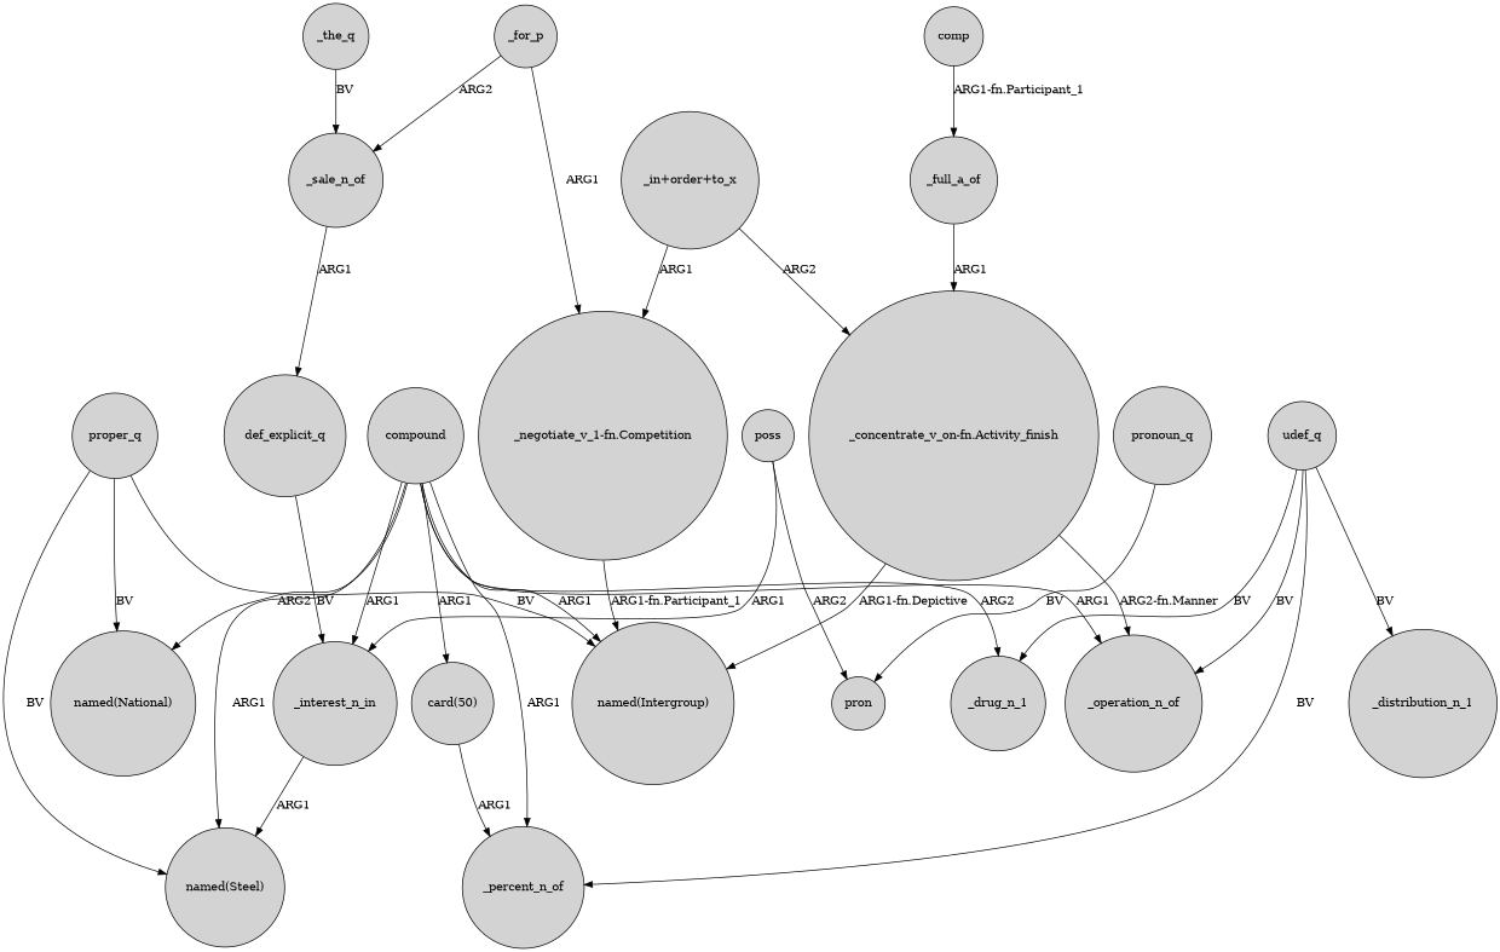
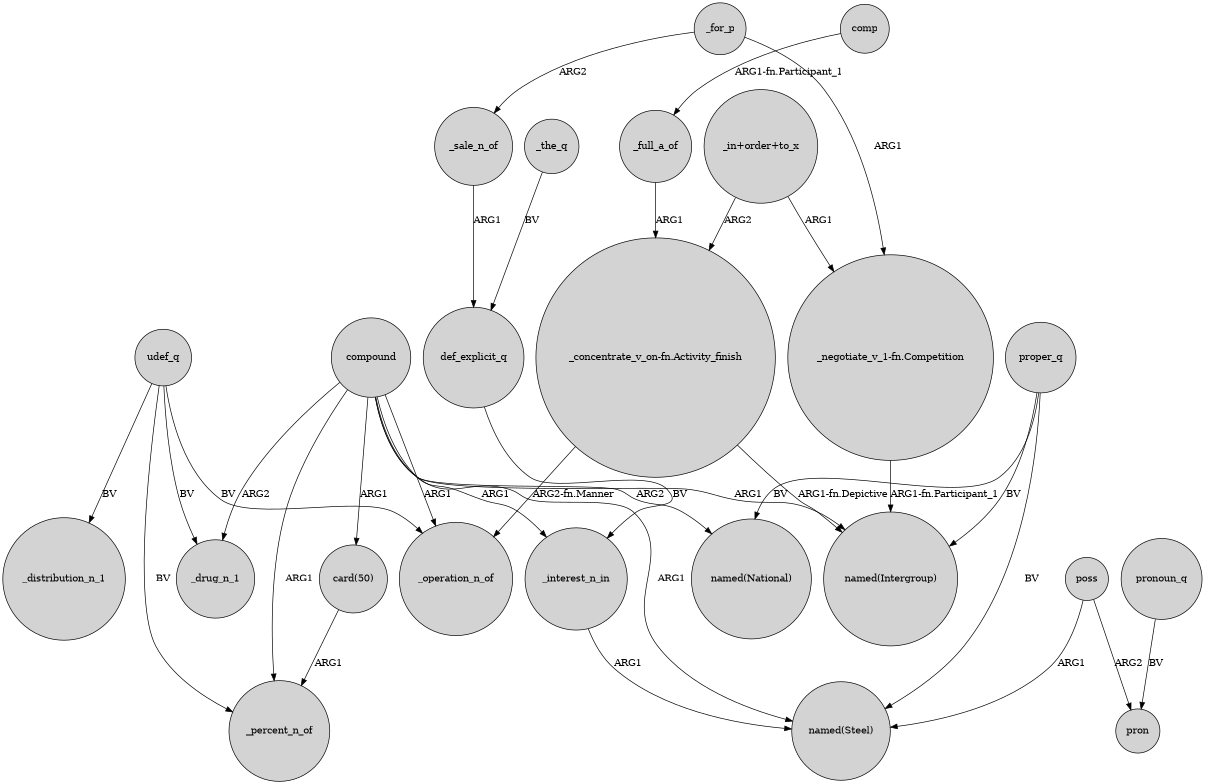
  digraph {
    node [shape=circle style=filled]
    compound
    "named(Steel)"
    _interest_n_in
    "named(National)"
    _operation_n_of
    _drug_n_1
    _percent_n_of
    "named(Intergroup)"
    "card(50)"
    _full_a_of
    "_concentrate_v_on-fn.Activity_finish"
    def_explicit_q
    _for_p
    _sale_n_of
    "_negotiate_v_1-fn.Competition"
    proper_q
    udef_q
    _distribution_n_1
    pronoun_q
    pron
    poss
    "_in+order+to_x"
    comp
    _the_q
    compound -> "named(Steel)" [label=ARG1]
    compound -> _interest_n_in [label=ARG1]
    compound -> "named(National)" [label=ARG2]
    compound -> _operation_n_of [label=ARG1]
    compound -> _drug_n_1 [label=ARG2]
    compound -> _percent_n_of [label=ARG1]
    compound -> "named(Intergroup)" [label=ARG1]
    compound -> "card(50)" [label=ARG1]
    _interest_n_in -> "named(Steel)" [label=ARG1]
    "card(50)" -> _percent_n_of [label=ARG1]
    _full_a_of -> "_concentrate_v_on-fn.Activity_finish" [label=ARG1]
    "_concentrate_v_on-fn.Activity_finish" -> _operation_n_of [label="ARG2-fn.Manner"]
    "_concentrate_v_on-fn.Activity_finish" -> "named(Intergroup)" [label="ARG1-fn.Depictive"]
    def_explicit_q -> _interest_n_in [label=BV]
    _for_p -> _sale_n_of [label=ARG2]
    _for_p -> "_negotiate_v_1-fn.Competition" [label=ARG1]
    _sale_n_of -> def_explicit_q [label=ARG1]
    "_negotiate_v_1-fn.Competition" -> "named(Intergroup)" [label="ARG1-fn.Participant_1"]
    proper_q -> "named(Steel)" [label=BV]
    proper_q -> "named(National)" [label=BV]
    proper_q -> "named(Intergroup)" [label=BV]
    udef_q -> _operation_n_of [label=BV]
    udef_q -> _drug_n_1 [label=BV]
    udef_q -> _percent_n_of [label=BV]
    udef_q -> _distribution_n_1 [label=BV]
    pronoun_q -> pron [label=BV]
-   poss -> _interest_n_in [label=ARG1]
+   poss -> "named(Steel)" [label=ARG1]
    poss -> pron [label=ARG2]
    "_in+order+to_x" -> "_concentrate_v_on-fn.Activity_finish" [label=ARG2]
    "_in+order+to_x" -> "_negotiate_v_1-fn.Competition" [label=ARG1]
    comp -> _full_a_of [label="ARG1-fn.Participant_1"]
-   _the_q -> _sale_n_of [label=BV]
+   _the_q -> def_explicit_q [label=BV]
  }
